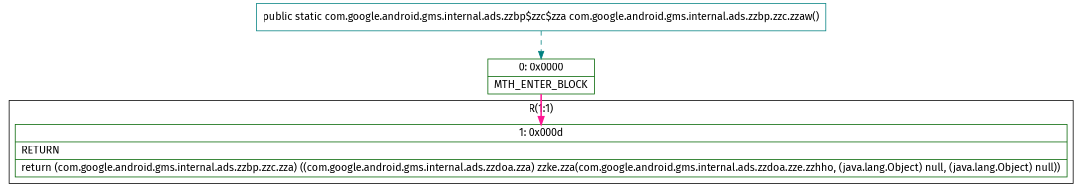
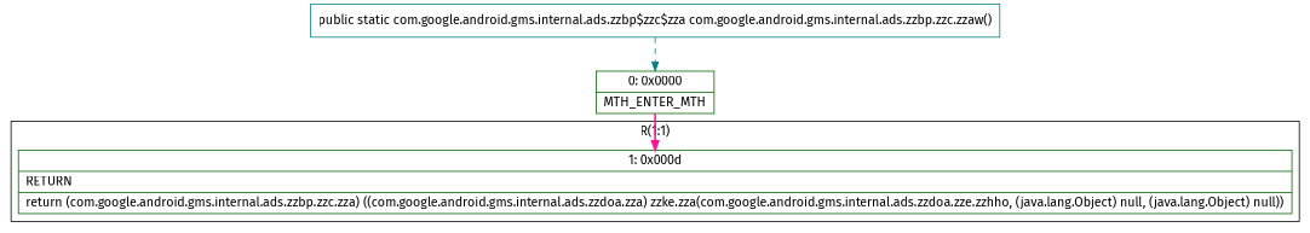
  digraph {
    fontname="Fira Sans"
    node [color=darkgreen shape=record fontname="Fira Sans"]
    edge [fontname="Fira Sans"]
    n1 [label="{1\:\ 0x000d|RETURN\l|return (com.google.android.gms.internal.ads.zzbp.zzc.zza) ((com.google.android.gms.internal.ads.zzdoa.zza) zzke.zza(com.google.android.gms.internal.ads.zzdoa.zze.zzhho, (java.lang.Object) null, (java.lang.Object) null))\l}"]
-   n2 [label="{0\:\ 0x0000|MTH_ENTER_BLOCK\l}"]
+   n2 [label="{0\:\ 0x0000|MTH_ENTER_MTH\l}"]
    n3 [label="{public static com.google.android.gms.internal.ads.zzbp$zzc$zza com.google.android.gms.internal.ads.zzbp.zzc.zzaw() }" color=teal]
    subgraph cluster_1 {
      label="R(1:1)"
      n1
    }
    n2 -> n1 [color=deeppink style=bold]
    n3 -> n2 [color=teal style=dashed]
  }
